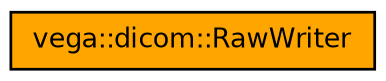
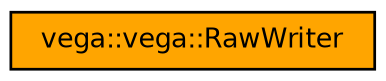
  digraph {
    rankdir=LR
-   n1 [color=black fillcolor=orange fontname=Helvetica fontsize=10 height=0.2 label="vega::dicom::RawWriter" shape=record style=filled width=0.4]
+   n1 [color=black fillcolor=orange fontname=Helvetica fontsize=10 height=0.2 label="vega::vega::RawWriter" shape=record style=filled width=0.4]
  }
